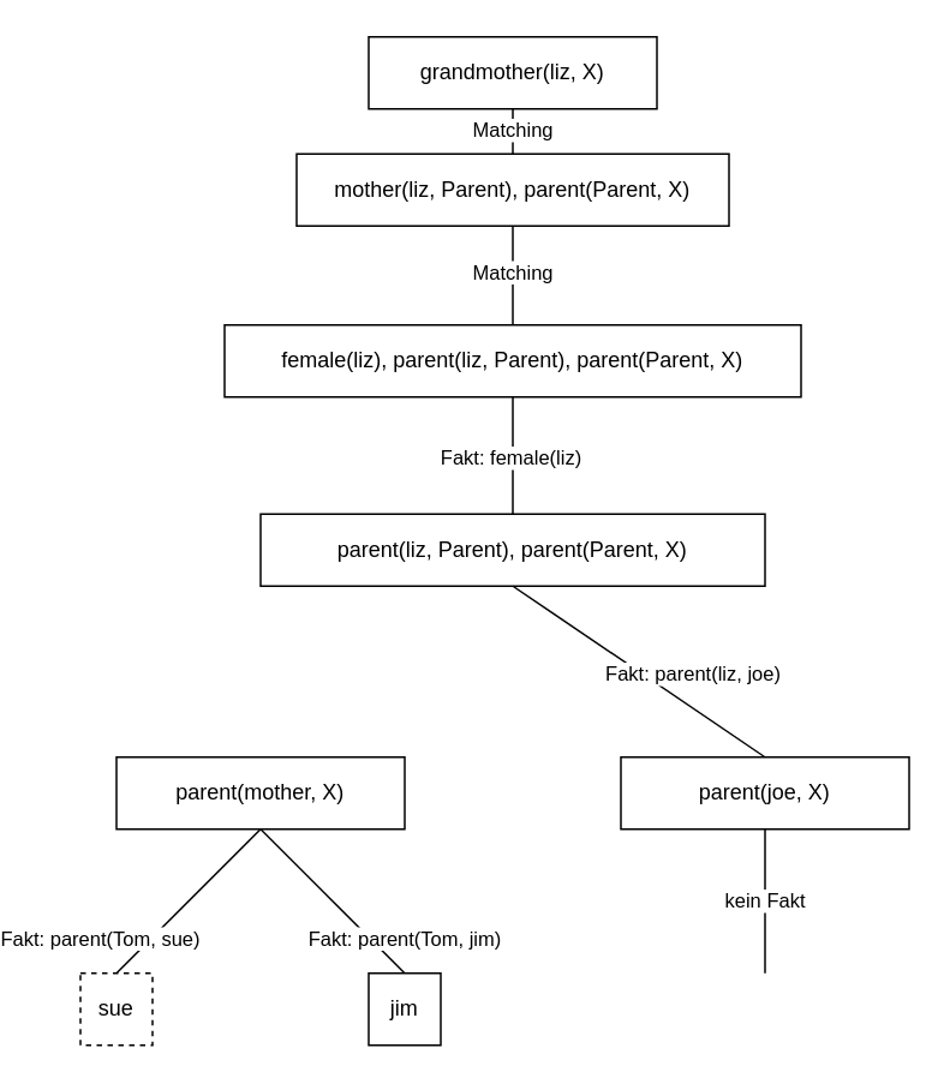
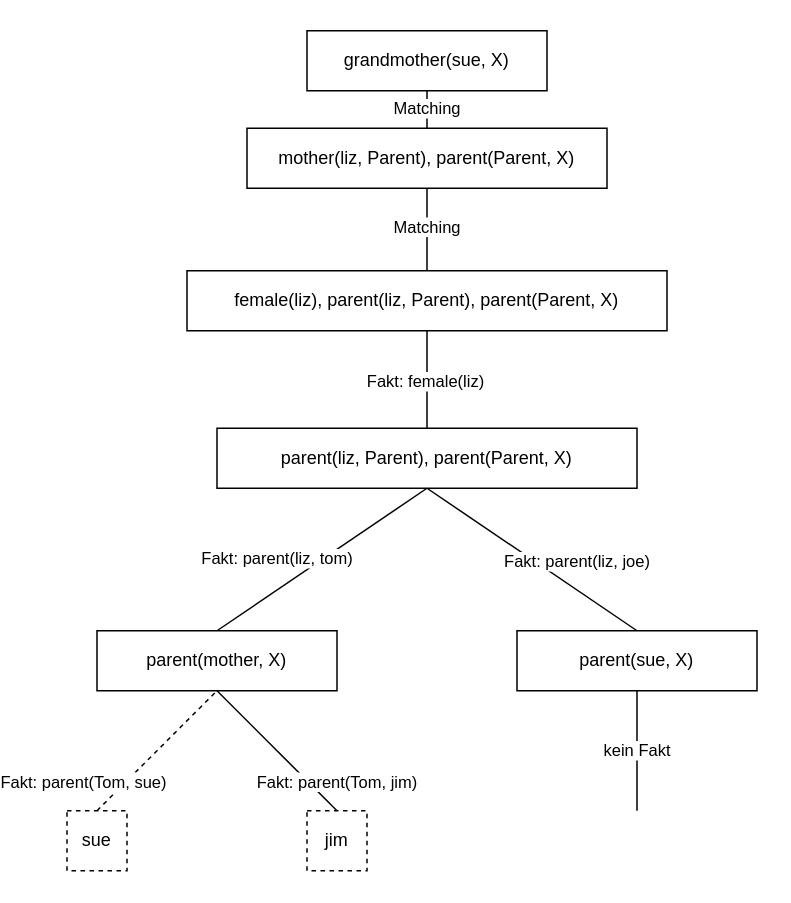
  <mxCell id="0" />
  <mxCell id="1" parent="0" />
- <mxCell id="2" value="grandmother(liz, X)" style="rounded=0;whiteSpace=wrap;html=1;" vertex="1" parent="1"><mxGeometry x="180" y="20" width="160" height="40" as="geometry" /></mxCell>
+ <mxCell id="2" value="grandmother(sue, X)" style="rounded=0;whiteSpace=wrap;html=1;" vertex="1" parent="1"><mxGeometry x="180" y="20" width="160" height="40" as="geometry" /></mxCell>
  <mxCell id="3" value="mother(liz, Parent), parent(Parent, X)" style="rounded=0;whiteSpace=wrap;html=1;" vertex="1" parent="1"><mxGeometry x="140" y="85" width="240" height="40" as="geometry" /></mxCell>
  <mxCell id="4" value="female(liz), parent(liz, Parent), parent(Parent, X)" style="rounded=0;whiteSpace=wrap;html=1;" vertex="1" parent="1"><mxGeometry x="100" y="180" width="320" height="40" as="geometry" /></mxCell>
  <mxCell id="5" value="parent(liz, Parent), parent(Parent, X)" style="rounded=0;whiteSpace=wrap;html=1;" vertex="1" parent="1"><mxGeometry x="120" y="285" width="280" height="40" as="geometry" /></mxCell>
  <mxCell id="6" value="" style="endArrow=none;html=1;rounded=0;entryX=0.5;entryY=1;entryDx=0;entryDy=0;exitX=0.5;exitY=0;exitDx=0;exitDy=0;" edge="1" parent="1" source="3" target="2"><mxGeometry width="50" height="50" relative="1" as="geometry"><mxPoint x="650" y="150" as="sourcePoint" /><mxPoint x="700" y="100" as="targetPoint" /></mxGeometry></mxCell>
  <mxCell id="7" value="Matching" style="edgeLabel;html=1;align=center;verticalAlign=middle;resizable=0;points=[];" vertex="1" connectable="0" parent="6"><mxGeometry x="0.15" y="1" relative="1" as="geometry"><mxPoint as="offset" /></mxGeometry></mxCell>
  <mxCell id="8" value="" style="endArrow=none;html=1;rounded=0;entryX=0.5;entryY=1;entryDx=0;entryDy=0;exitX=0.5;exitY=0;exitDx=0;exitDy=0;" edge="1" parent="1" source="4" target="3"><mxGeometry width="50" height="50" relative="1" as="geometry"><mxPoint x="460" y="430" as="sourcePoint" /><mxPoint x="510" y="380" as="targetPoint" /></mxGeometry></mxCell>
  <mxCell id="9" value="Matching" style="edgeLabel;html=1;align=center;verticalAlign=middle;resizable=0;points=[];" vertex="1" connectable="0" parent="8"><mxGeometry x="0.1" y="1" relative="1" as="geometry"><mxPoint as="offset" /></mxGeometry></mxCell>
  <mxCell id="10" value="" style="endArrow=none;html=1;rounded=0;entryX=0.5;entryY=1;entryDx=0;entryDy=0;exitX=0.5;exitY=0;exitDx=0;exitDy=0;" edge="1" parent="1" source="5" target="4"><mxGeometry width="50" height="50" relative="1" as="geometry"><mxPoint x="440" y="450" as="sourcePoint" /><mxPoint x="490" y="400" as="targetPoint" /></mxGeometry></mxCell>
  <mxCell id="11" value="Fakt: female(liz)" style="edgeLabel;html=1;align=center;verticalAlign=middle;resizable=0;points=[];" vertex="1" connectable="0" parent="10"><mxGeometry x="-0.056" y="2" relative="1" as="geometry"><mxPoint y="-1" as="offset" /></mxGeometry></mxCell>
+ <mxCell id="12" value="" style="endArrow=none;html=1;rounded=0;entryX=0.5;entryY=1;entryDx=0;entryDy=0;exitX=0.5;exitY=0;exitDx=0;exitDy=0;" edge="1" parent="1" source="14" target="5"><mxGeometry width="50" height="50" relative="1" as="geometry"><mxPoint x="580" y="390" as="sourcePoint" /><mxPoint x="490" y="490" as="targetPoint" /></mxGeometry></mxCell>
+ <mxCell id="13" value="Fakt: parent(liz, tom)" style="edgeLabel;html=1;align=center;verticalAlign=middle;resizable=0;points=[];" vertex="1" connectable="0" parent="12"><mxGeometry x="0.079" y="-3" relative="1" as="geometry"><mxPoint x="-37" as="offset" /></mxGeometry></mxCell>
  <mxCell id="14" value="parent(mother, X)" style="rounded=0;whiteSpace=wrap;html=1;" vertex="1" parent="1"><mxGeometry x="40" y="420" width="160" height="40" as="geometry" /></mxCell>
- <mxCell id="15" value="parent(joe, X)" style="rounded=0;whiteSpace=wrap;html=1;" vertex="1" parent="1"><mxGeometry x="320" y="420" width="160" height="40" as="geometry" /></mxCell>
+ <mxCell id="15" value="parent(sue, X)" style="rounded=0;whiteSpace=wrap;html=1;" vertex="1" parent="1"><mxGeometry x="320" y="420" width="160" height="40" as="geometry" /></mxCell>
  <mxCell id="16" value="" style="endArrow=none;html=1;rounded=0;exitX=0.5;exitY=1;exitDx=0;exitDy=0;entryX=0.5;entryY=0;entryDx=0;entryDy=0;" edge="1" parent="1" source="5" target="15"><mxGeometry width="50" height="50" relative="1" as="geometry"><mxPoint x="740" y="360" as="sourcePoint" /><mxPoint x="790" y="310" as="targetPoint" /></mxGeometry></mxCell>
  <mxCell id="17" value="Fakt: parent(liz, joe)" style="edgeLabel;html=1;align=center;verticalAlign=middle;resizable=0;points=[];" vertex="1" connectable="0" parent="16"><mxGeometry x="0.04" y="2" relative="1" as="geometry"><mxPoint x="26" y="1" as="offset" /></mxGeometry></mxCell>
- <mxCell id="18" value="" style="endArrow=none;html=1;rounded=0;entryX=0.5;entryY=1;entryDx=0;entryDy=0;exitX=0.5;exitY=0;exitDx=0;exitDy=0;" edge="1" parent="1" source="22" target="14"><mxGeometry width="50" height="50" relative="1" as="geometry"><mxPoint x="90" y="500" as="sourcePoint" /><mxPoint x="280" y="560" as="targetPoint" /></mxGeometry></mxCell>
+ <mxCell id="18" value="" style="endArrow=none;html=1;rounded=0;entryX=0.5;entryY=1;entryDx=0;entryDy=0;exitX=0.5;exitY=0;exitDx=0;exitDy=0;dashed=1;" edge="1" parent="1" source="22" target="14"><mxGeometry width="50" height="50" relative="1" as="geometry"><mxPoint x="90" y="500" as="sourcePoint" /><mxPoint x="280" y="560" as="targetPoint" /></mxGeometry></mxCell>
  <mxCell id="19" value="Fakt: parent(Tom, sue)" style="edgeLabel;html=1;align=center;verticalAlign=middle;resizable=0;points=[];" vertex="1" connectable="0" parent="18"><mxGeometry x="-0.061" relative="1" as="geometry"><mxPoint x="-47" y="18" as="offset" /></mxGeometry></mxCell>
  <mxCell id="20" value="" style="endArrow=none;html=1;rounded=0;entryX=0.5;entryY=1;entryDx=0;entryDy=0;exitX=0.5;exitY=0;exitDx=0;exitDy=0;" edge="1" parent="1" source="23" target="14"><mxGeometry width="50" height="50" relative="1" as="geometry"><mxPoint x="250" y="500" as="sourcePoint" /><mxPoint x="300" y="500" as="targetPoint" /></mxGeometry></mxCell>
  <mxCell id="21" value="Fakt: parent(Tom, jim)" style="edgeLabel;html=1;align=center;verticalAlign=middle;resizable=0;points=[];" vertex="1" connectable="0" parent="20"><mxGeometry x="-0.022" y="-2" relative="1" as="geometry"><mxPoint x="37" y="21" as="offset" /></mxGeometry></mxCell>
  <mxCell id="22" value="sue" style="rounded=0;whiteSpace=wrap;html=1;dashed=1;" vertex="1" parent="1"><mxGeometry x="20" y="540" width="40" height="40" as="geometry" /></mxCell>
- <mxCell id="23" value="jim" style="rounded=0;whiteSpace=wrap;html=1;" vertex="1" parent="1"><mxGeometry x="180" y="540" width="40" height="40" as="geometry" /></mxCell>
+ <mxCell id="23" value="jim" style="rounded=0;whiteSpace=wrap;html=1;dashed=1;" vertex="1" parent="1"><mxGeometry x="180" y="540" width="40" height="40" as="geometry" /></mxCell>
  <mxCell id="24" value="" style="endArrow=none;html=1;rounded=0;" edge="1" parent="1"><mxGeometry width="50" height="50" relative="1" as="geometry"><mxPoint x="400" y="540" as="sourcePoint" /><mxPoint x="400" y="460" as="targetPoint" /></mxGeometry></mxCell>
  <mxCell id="25" value="kein Fakt" style="edgeLabel;html=1;align=center;verticalAlign=middle;resizable=0;points=[];" vertex="1" connectable="0" parent="24"><mxGeometry x="0.025" y="1" relative="1" as="geometry"><mxPoint as="offset" /></mxGeometry></mxCell>
